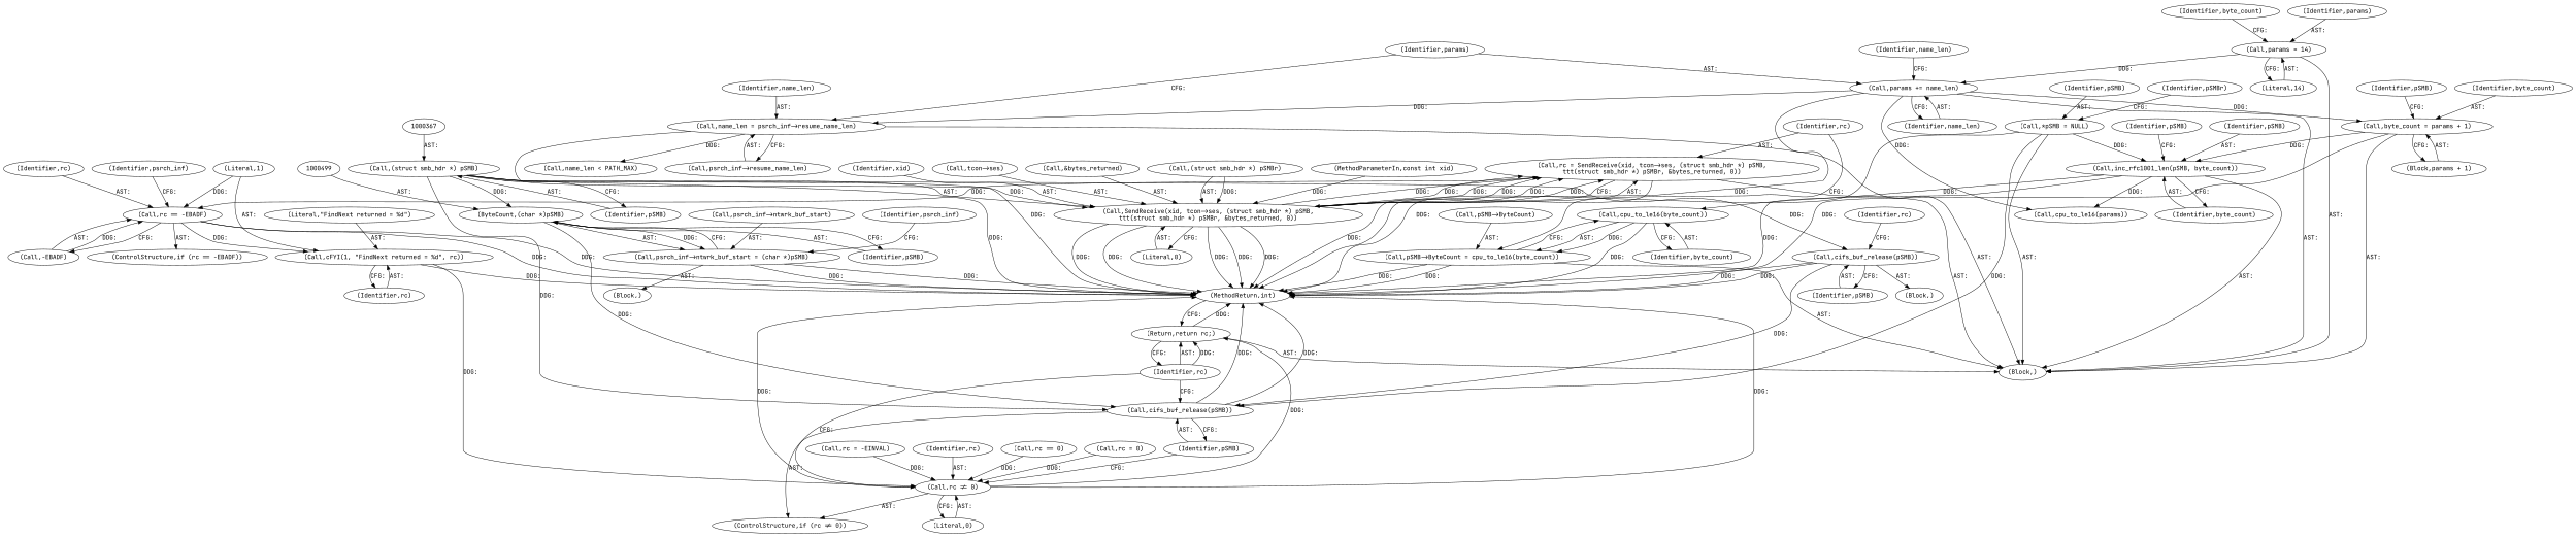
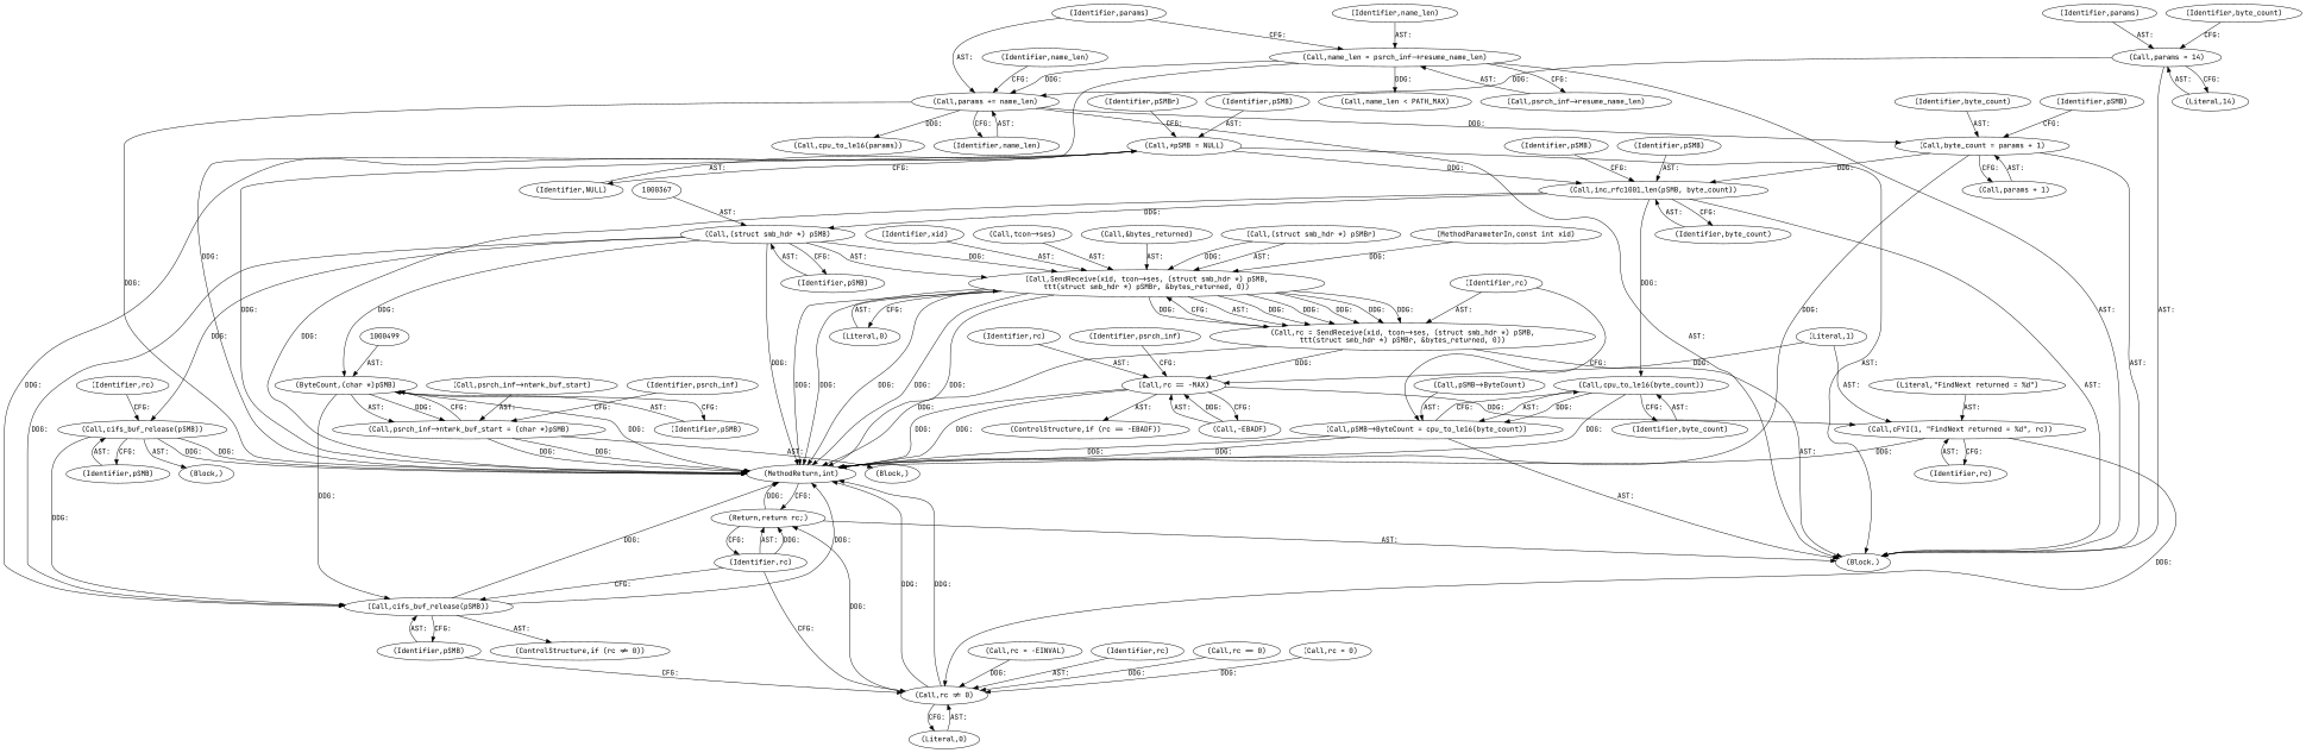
  digraph {
    fontname="JetBrains Mono"
    node [fontname="JetBrains Mono"]
    edge [fontname="JetBrains Mono"]
    n1 [label="(Call,inc_rfc1001_len(pSMB, byte_count))"]
    n2 [label="(Call,cpu_to_le16(byte_count))"]
    n3 [label="(Call,(struct smb_hdr *) pSMB)"]
    n4 [label="(Block,)"]
    n5 [label="(Identifier,byte_count)"]
    n6 [label="(MethodReturn,int)"]
    n7 [label="(Call,pSMB->ByteCount = cpu_to_le16(byte_count))"]
    n8 [label="(Identifier,byte_count)"]
    n9 [label="(Call,cifs_buf_release(pSMB))"]
    n10 [label="(Call,SendReceive(xid, tcon->ses, (struct smb_hdr *) pSMB,\n\t\t\t(struct smb_hdr *) pSMBr, &bytes_returned, 0))"]
    n11 [label="(Call,cifs_buf_release(pSMB))"]
    n12 [label="(ByteCount,(char *)pSMB)"]
    n13 [label="(Identifier,pSMB)"]
    n14 [label="(Return,return rc;)"]
    n15 [label="(Call,*pSMB = NULL)"]
+   n16 [label="(Identifier,NULL)"]
    n17 [label="(ControlStructure,if (rc != 0))"]
    n18 [label="(Identifier,pSMB)"]
    n19 [label="(Call,byte_count = params + 1)"]
-   n20 [label="(Block,params + 1)"]
+   n20 [label="(Call,params + 1)"]
    n21 [label="(Call,params += name_len)"]
    n22 [label="(Call,cpu_to_le16(params))"]
    n23 [label="(Identifier,name_len)"]
    n24 [label="(Call,name_len = psrch_inf->resume_name_len)"]
    n25 [label="(Call,name_len < PATH_MAX)"]
    n26 [label="(Call,psrch_inf->resume_name_len)"]
    n27 [label="(Call,params = 14)"]
    n28 [label="(Literal,14)"]
    n29 [label="(Call,rc = SendReceive(xid, tcon->ses, (struct smb_hdr *) pSMB,\n\t\t\t(struct smb_hdr *) pSMBr, &bytes_returned, 0))"]
    n30 [label="(Literal,0)"]
    n31 [label="(Identifier,pSMB)"]
    n32 [label="(Block,)"]
    n33 [label="(Call,psrch_inf->ntwrk_buf_start = (char *)pSMB)"]
    n34 [label="(Identifier,pSMB)"]
-   n35 [label="(Call,rc == -EBADF)"]
+   n35 [label="(Call,rc == -MAX)"]
    n36 [label="(Call,cFYI(1, \"FindNext returned = %d\", rc))"]
    n37 [label="(ControlStructure,if (rc == -EBADF))"]
    n38 [label="(Call,-EBADF)"]
    n39 [label="(Call,rc != 0)"]
    n40 [label="(Identifier,rc)"]
    n41 [label="(Literal,0)"]
    n42 [label="(Identifier,rc)"]
    n43 [label="(Block,)"]
    n44 [label="(Identifier,rc)"]
    n45 [label="(Identifier,psrch_inf)"]
    n46 [label="(Literal,1)"]
    n47 [label="(Identifier,pSMB)"]
    n48 [label="(Identifier,params)"]
    n49 [label="(Call,rc = -EINVAL)"]
    n50 [label="(Identifier,pSMB)"]
    n51 [label="(Identifier,byte_count)"]
    n52 [label="(Identifier,name_len)"]
    n53 [label="(Identifier,name_len)"]
    n54 [label="(Literal,\"FindNext returned = %d\")"]
    n55 [label="(Call,(struct smb_hdr *) pSMBr)"]
    n56 [label="(Call,pSMB->ByteCount)"]
    n57 [label="(Identifier,rc)"]
    n58 [label="(Call,rc == 0)"]
    n59 [label="(Identifier,pSMBr)"]
    n60 [label="(MethodParameterIn,const int xid)"]
    n61 [label="(Identifier,xid)"]
    n62 [label="(Call,tcon->ses)"]
    n63 [label="(Call,rc = 0)"]
    n64 [label="(Call,psrch_inf->ntwrk_buf_start)"]
    n65 [label="(Identifier,byte_count)"]
    n66 [label="(Identifier,params)"]
    n67 [label="(Identifier,pSMB)"]
    n68 [label="(Identifier,rc)"]
    n69 [label="(Call,&bytes_returned)"]
    n70 [label="(Identifier,pSMB)"]
    n71 [label="(Identifier,rc)"]
    n72 [label="(Identifier,psrch_inf)"]
    1000367
    1000499
    n1 -> n2 [label="DDG: "]
-   n1 -> n22 [label="DDG: "]
+   n1 -> n3 [label="DDG: "]
    n1 -> n4 [label="AST: "]
    n1 -> n5 [label="CFG: "]
    n1 -> n6 [label="DDG: "]
    n2 -> n6 [label="DDG: "]
    n2 -> n7 [label="AST: "]
    n2 -> n7 [label="DDG: "]
    n2 -> n8 [label="CFG: "]
    n3 -> n6 [label="DDG: "]
    n3 -> n9 [label="DDG: "]
    n3 -> n10 [label="AST: "]
    n3 -> n10 [label="DDG: "]
    n3 -> n11 [label="DDG: "]
    n3 -> n12 [label="DDG: "]
    n3 -> n13 [label="CFG: "]
    n5 -> n1 [label="AST: "]
    n6 -> n14 [label="CFG: "]
    n7 -> n2 [label="CFG: "]
    n7 -> n4 [label="AST: "]
    n7 -> n6 [label="DDG: "]
    n7 -> n6 [label="DDG: "]
    n8 -> n2 [label="AST: "]
    n9 -> n6 [label="DDG: "]
    n9 -> n6 [label="DDG: "]
    n9 -> n17 [label="AST: "]
    n9 -> n18 [label="CFG: "]
    n10 -> n6 [label="DDG: "]
    n10 -> n6 [label="DDG: "]
    n10 -> n6 [label="DDG: "]
    n10 -> n6 [label="DDG: "]
    n10 -> n6 [label="DDG: "]
    n10 -> n29 [label="AST: "]
    n10 -> n29 [label="DDG: "]
    n10 -> n29 [label="DDG: "]
    n10 -> n29 [label="DDG: "]
    n10 -> n29 [label="DDG: "]
    n10 -> n29 [label="DDG: "]
    n10 -> n29 [label="DDG: "]
    n10 -> n30 [label="CFG: "]
    n11 -> n6 [label="DDG: "]
    n11 -> n6 [label="DDG: "]
    n11 -> n9 [label="DDG: "]
    n11 -> n31 [label="CFG: "]
    n11 -> n32 [label="AST: "]
+   n12 -> n6 [label="DDG: "]
    n12 -> n9 [label="DDG: "]
    n12 -> n33 [label="AST: "]
    n12 -> n33 [label="DDG: "]
    n12 -> n34 [label="CFG: "]
    n13 -> n3 [label="AST: "]
    n14 -> n4 [label="AST: "]
    n14 -> n6 [label="DDG: "]
    n14 -> n42 [label="CFG: "]
    n15 -> n1 [label="DDG: "]
    n15 -> n4 [label="AST: "]
    n15 -> n6 [label="DDG: "]
    n15 -> n9 [label="DDG: "]
+   n15 -> n16 [label="CFG: "]
+   n16 -> n15 [label="AST: "]
    n18 -> n9 [label="AST: "]
    n18 -> n39 [label="CFG: "]
    n19 -> n1 [label="DDG: "]
    n19 -> n4 [label="AST: "]
    n19 -> n6 [label="DDG: "]
    n19 -> n20 [label="CFG: "]
    n20 -> n19 [label="AST: "]
    n21 -> n4 [label="AST: "]
    n21 -> n6 [label="DDG: "]
    n21 -> n19 [label="DDG: "]
    n21 -> n22 [label="DDG: "]
    n21 -> n23 [label="CFG: "]
    n23 -> n21 [label="AST: "]
    n24 -> n4 [label="AST: "]
    n24 -> n6 [label="DDG: "]
-   n21 -> n24 [label="DDG: "]
+   n24 -> n21 [label="DDG: "]
    n24 -> n25 [label="DDG: "]
    n24 -> n26 [label="CFG: "]
    n26 -> n24 [label="AST: "]
    n27 -> n4 [label="AST: "]
    n27 -> n21 [label="DDG: "]
    n27 -> n28 [label="CFG: "]
    n28 -> n27 [label="AST: "]
    n29 -> n4 [label="AST: "]
    n29 -> n6 [label="DDG: "]
    n29 -> n10 [label="CFG: "]
    n29 -> n35 [label="DDG: "]
    n30 -> n10 [label="AST: "]
    n31 -> n11 [label="AST: "]
    n33 -> n6 [label="DDG: "]
    n33 -> n6 [label="DDG: "]
    n33 -> n12 [label="CFG: "]
    n33 -> n43 [label="AST: "]
    n34 -> n12 [label="AST: "]
    n35 -> n6 [label="DDG: "]
    n35 -> n6 [label="DDG: "]
    n35 -> n36 [label="DDG: "]
    n35 -> n37 [label="AST: "]
    n35 -> n38 [label="CFG: "]
    n36 -> n6 [label="DDG: "]
    n36 -> n39 [label="DDG: "]
    n36 -> n40 [label="CFG: "]
    n38 -> n35 [label="AST: "]
    n38 -> n35 [label="DDG: "]
    n39 -> n6 [label="DDG: "]
    n39 -> n6 [label="DDG: "]
    n39 -> n14 [label="DDG: "]
-   n39 -> n17 [label="AST: "]
    n39 -> n41 [label="CFG: "]
    n40 -> n36 [label="AST: "]
    n41 -> n39 [label="AST: "]
    n42 -> n9 [label="CFG: "]
    n42 -> n14 [label="AST: "]
    n42 -> n14 [label="DDG: "]
    n42 -> n39 [label="CFG: "]
    n44 -> n35 [label="AST: "]
    n45 -> n35 [label="CFG: "]
    n46 -> n35 [label="DDG: "]
    n46 -> n36 [label="AST: "]
    n47 -> n1 [label="CFG: "]
    n48 -> n21 [label="AST: "]
    n48 -> n24 [label="CFG: "]
    n49 -> n39 [label="DDG: "]
    n50 -> n15 [label="AST: "]
    n51 -> n19 [label="AST: "]
    n52 -> n21 [label="CFG: "]
    n53 -> n24 [label="AST: "]
    n54 -> n36 [label="AST: "]
    n55 -> n10 [label="AST: "]
    n55 -> n10 [label="DDG: "]
    n56 -> n7 [label="AST: "]
    n57 -> n39 [label="AST: "]
    n58 -> n39 [label="DDG: "]
    n59 -> n15 [label="CFG: "]
    n60 -> n10 [label="DDG: "]
    n61 -> n10 [label="AST: "]
    n62 -> n10 [label="AST: "]
    n63 -> n39 [label="DDG: "]
    n64 -> n33 [label="AST: "]
    n65 -> n27 [label="CFG: "]
    n66 -> n27 [label="AST: "]
    n67 -> n19 [label="CFG: "]
    n68 -> n7 [label="CFG: "]
    n68 -> n29 [label="AST: "]
    n69 -> n10 [label="AST: "]
    n70 -> n1 [label="AST: "]
    n71 -> n11 [label="CFG: "]
    n72 -> n33 [label="CFG: "]
    1000367 -> n3 [label="AST: "]
    1000499 -> n12 [label="AST: "]
  }
